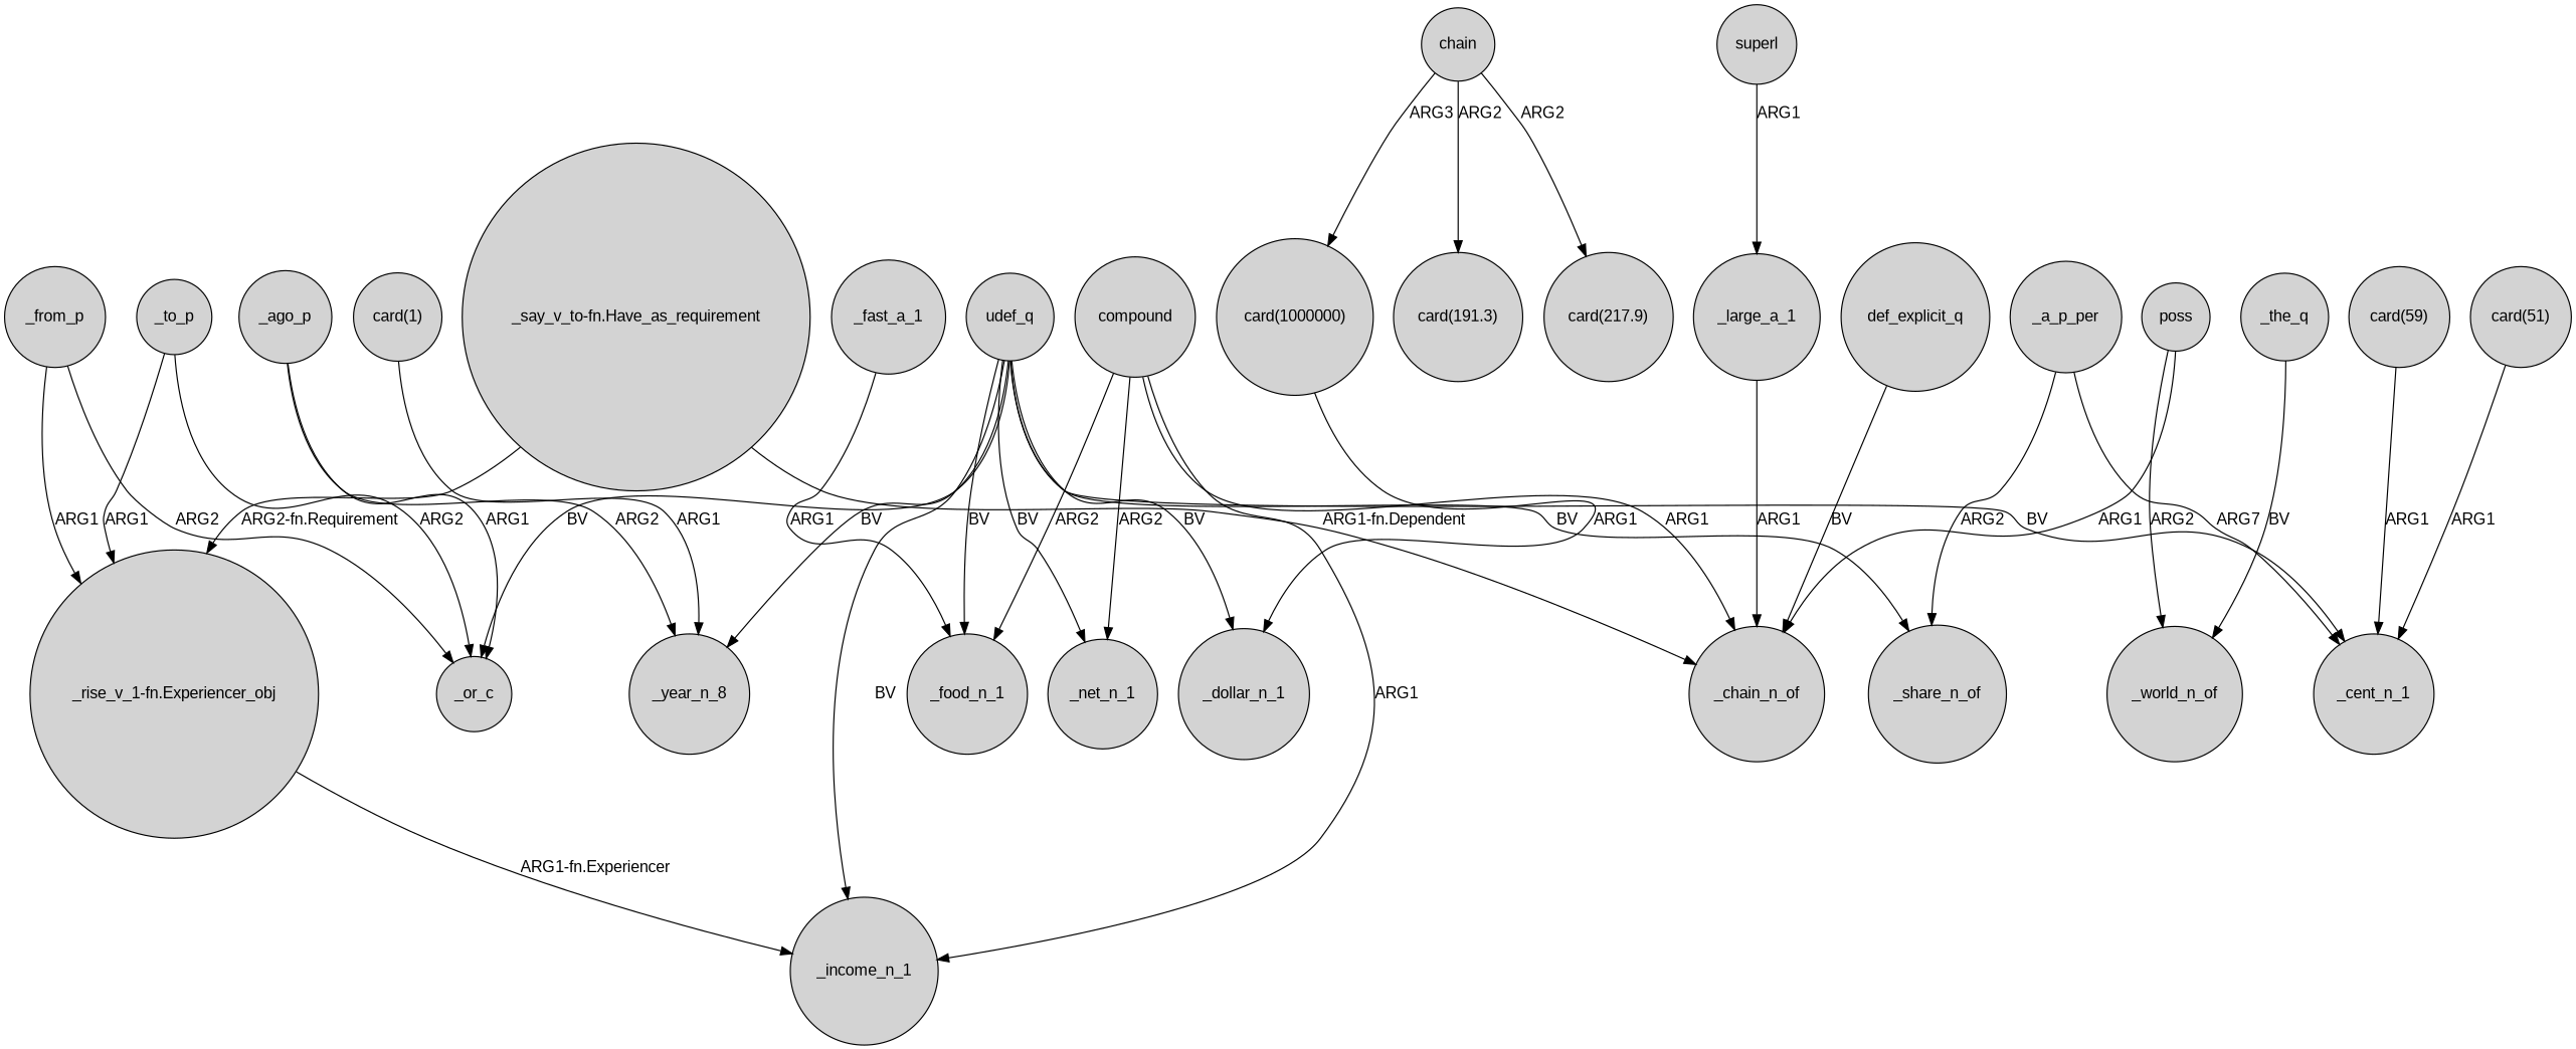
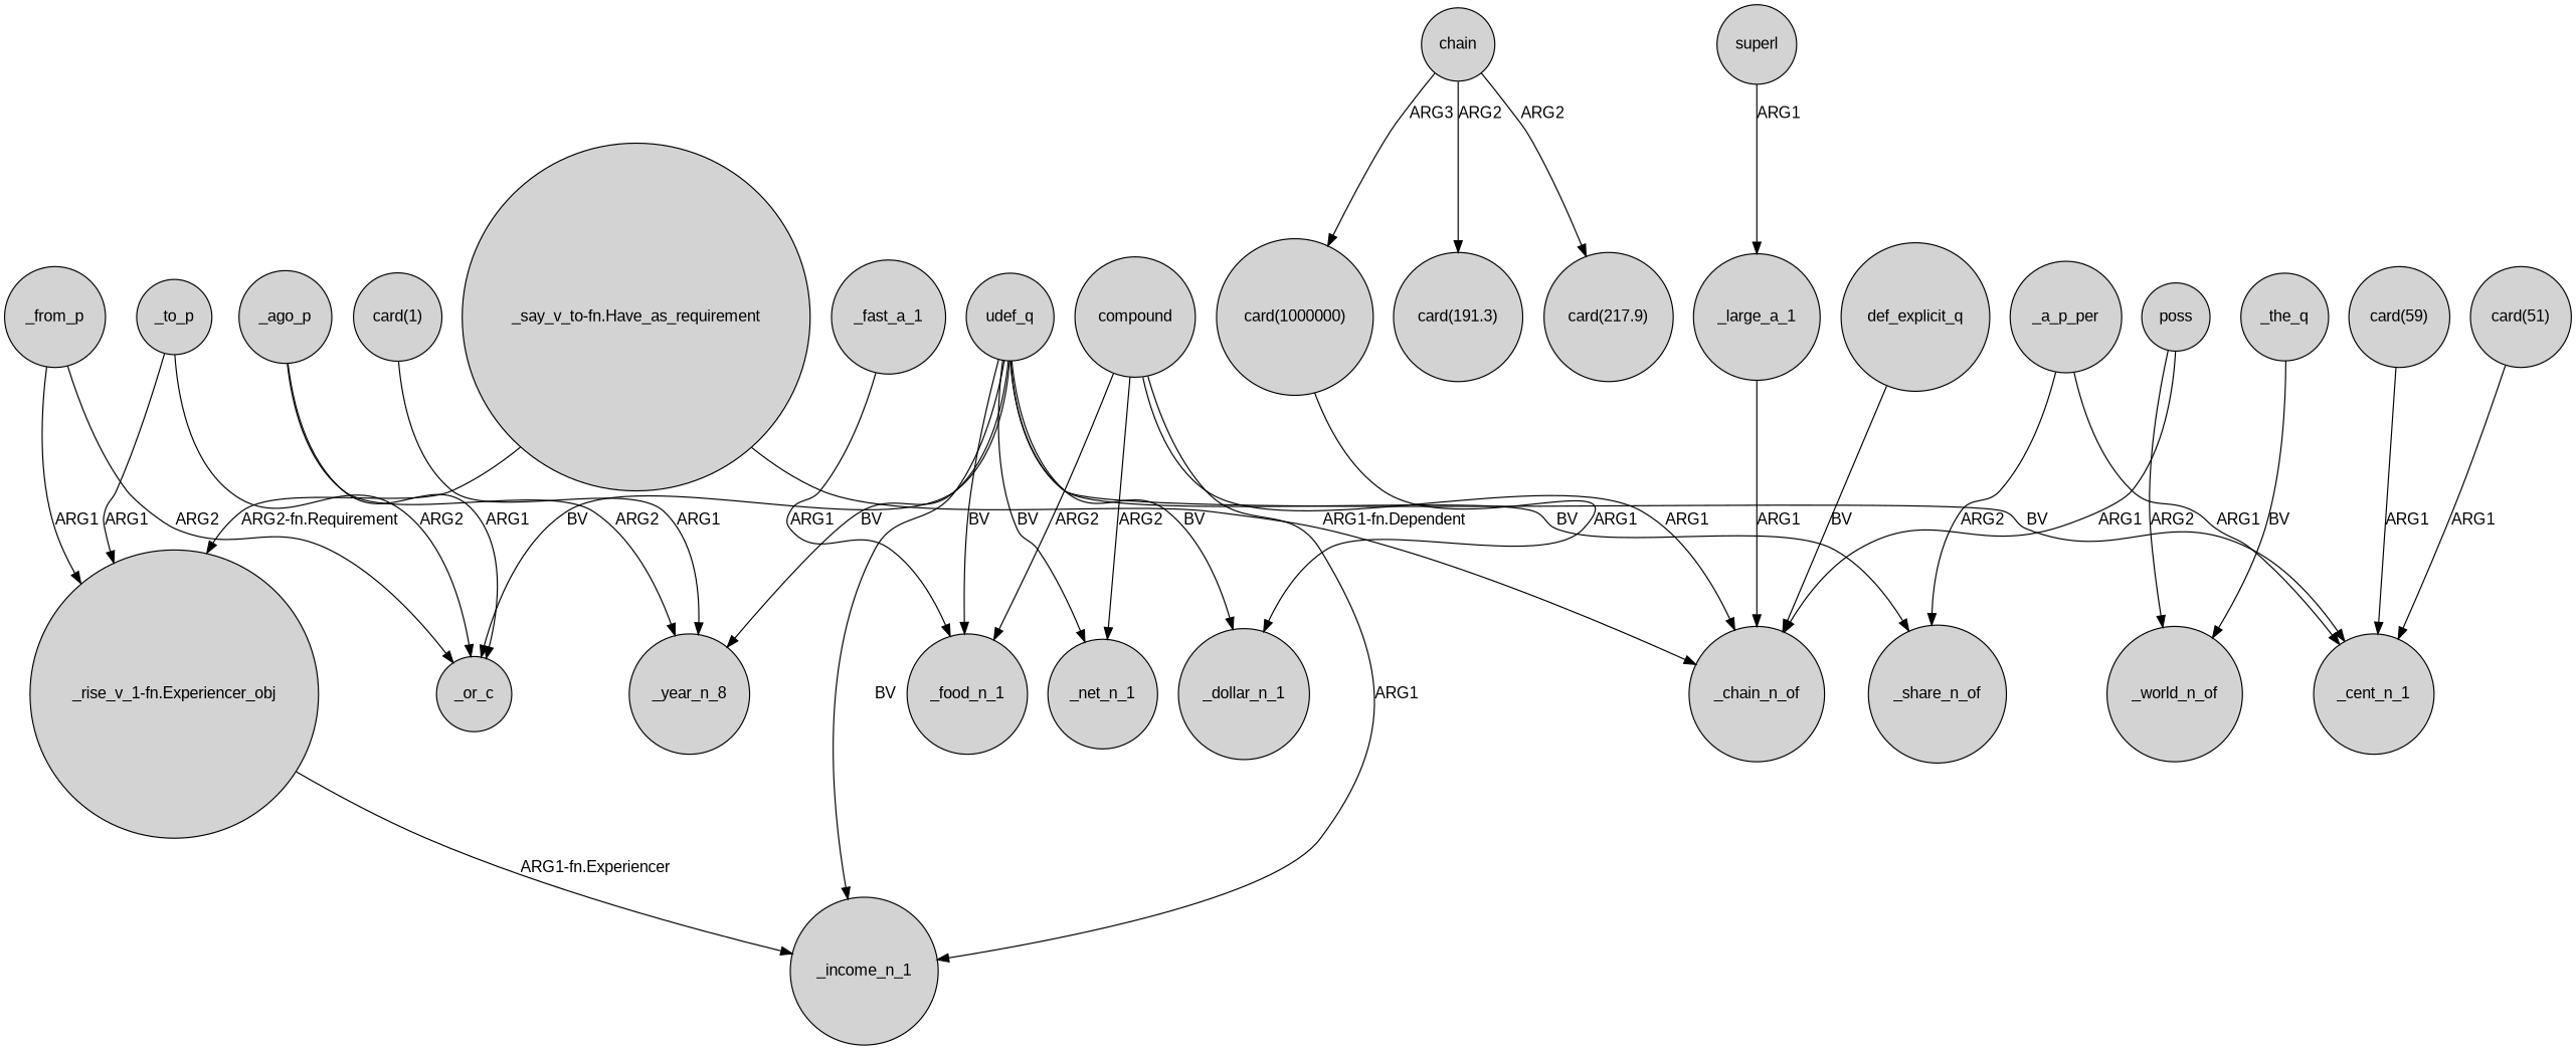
  digraph {
    fontname="Liberation Sans"
    node [fontname="Liberation Sans" shape=circle style=filled]
    edge [fontname="Liberation Sans"]
    _to_p
    _or_c
    "_rise_v_1-fn.Experiencer_obj"
    _income_n_1
    _large_a_1
    _chain_n_of
    compound
    _net_n_1
    _food_n_1
    "card(59)"
    _cent_n_1
    _a_p_per
    _share_n_of
    def_explicit_q
    _fast_a_1
    n16 [label=_year_n_8]
    "card(1)"
    "_say_v_to-fn.Have_as_requirement"
    "card(51)"
    udef_q
    _dollar_n_1
    _from_p
    n23 [label=chain]
    "card(1000000)"
    "card(217.9)"
    "card(191.3)"
    _ago_p
    poss
    _world_n_of
    superl
    _the_q
    _to_p -> _or_c [label=ARG2]
    _to_p -> "_rise_v_1-fn.Experiencer_obj" [label=ARG1]
    "_rise_v_1-fn.Experiencer_obj" -> _income_n_1 [label="ARG1-fn.Experiencer"]
    _large_a_1 -> _chain_n_of [label=ARG1]
    compound -> _income_n_1 [label=ARG1]
    compound -> _chain_n_of [label=ARG1]
    compound -> _net_n_1 [label=ARG2]
    compound -> _food_n_1 [label=ARG2]
    "card(59)" -> _cent_n_1 [label=ARG1]
-   _a_p_per -> _cent_n_1 [label=ARG7]
+   _a_p_per -> _cent_n_1 [label=ARG1]
    _a_p_per -> _share_n_of [label=ARG2]
    def_explicit_q -> _chain_n_of [label=BV]
    _fast_a_1 -> _food_n_1 [label=ARG1]
    "card(1)" -> n16 [label=ARG1]
    "_say_v_to-fn.Have_as_requirement" -> "_rise_v_1-fn.Experiencer_obj" [label="ARG2-fn.Requirement"]
    "_say_v_to-fn.Have_as_requirement" -> _chain_n_of [label="ARG1-fn.Dependent"]
    "card(51)" -> _cent_n_1 [label=ARG1]
    udef_q -> _or_c [label=BV]
    udef_q -> _income_n_1 [label=BV]
    udef_q -> _net_n_1 [label=BV]
    udef_q -> _food_n_1 [label=BV]
    udef_q -> _cent_n_1 [label=BV]
    udef_q -> _share_n_of [label=BV]
    udef_q -> n16 [label=BV]
    udef_q -> _dollar_n_1 [label=BV]
    _from_p -> _or_c [label=ARG2]
    _from_p -> "_rise_v_1-fn.Experiencer_obj" [label=ARG1]
    n23 -> "card(1000000)" [label=ARG3]
    n23 -> "card(217.9)" [label=ARG2]
    n23 -> "card(191.3)" [label=ARG2]
    "card(1000000)" -> _dollar_n_1 [label=ARG1]
    _ago_p -> _or_c [label=ARG1]
    _ago_p -> n16 [label=ARG2]
    poss -> _chain_n_of [label=ARG1]
    poss -> _world_n_of [label=ARG2]
    superl -> _large_a_1 [label=ARG1]
    _the_q -> _world_n_of [label=BV]
  }
